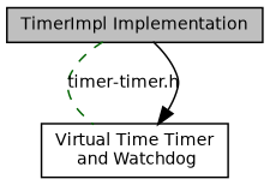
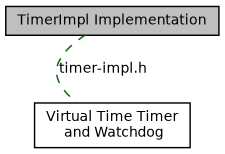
  digraph {
    rankdir=TB
    node [color=black fontname=Helvetica fontsize=10 shape=record style=filled]
    edge [fontname=Helvetica fontsize=10 labelfontname=Helvetica labelfontsize=10 shape=plaintext]
    n1 [fillcolor=grey75 fontcolor=black height=0.2 label="TimerImpl Implementation" width=0.4]
    n2 [fillcolor=white height=0.2 label="Virtual Time Timer\l and Watchdog" width=0.4]
-   n1 -> n2 [color=darkgreen dir=none label="timer-timer.h" style=dashed]
-   n2 -> n1 [dir=back style=solid]
+   n1 -> n2 [color=darkgreen dir=none label="timer-impl.h" style=dashed]
  }
